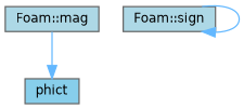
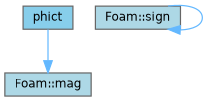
  digraph {
    rankdir=TB
    node [color=grey40 fillcolor=lightblue fontname=Helvetica fontsize=10 shape=box style=filled]
    edge [color=steelblue1 fontname=Helvetica fontsize=10 labelfontname=Helvetica labelfontsize=10 style=solid]
    n1 [color=gray40 fillcolor=skyblue fontcolor=black height=0.2 label=phict width=0.4]
    n2 [height=0.2 label="Foam::mag" width=0.4]
    n3 [height=0.2 label="Foam::sign" width=0.4]
-   n2 -> n1
+   n1 -> n2
    n3 -> n3
  }
